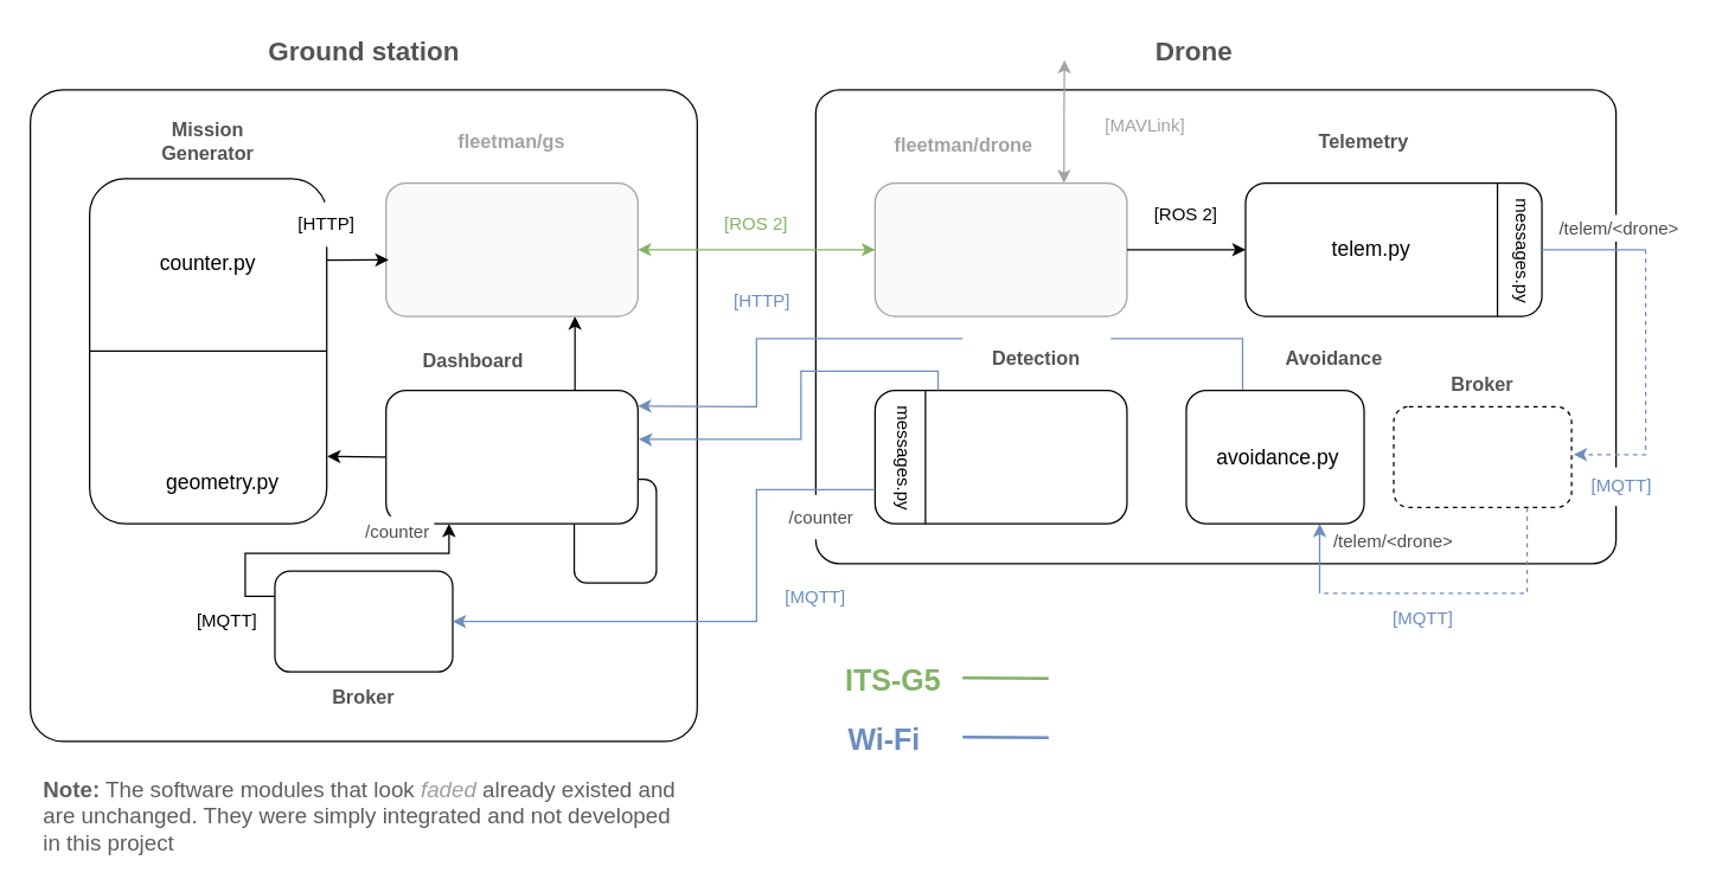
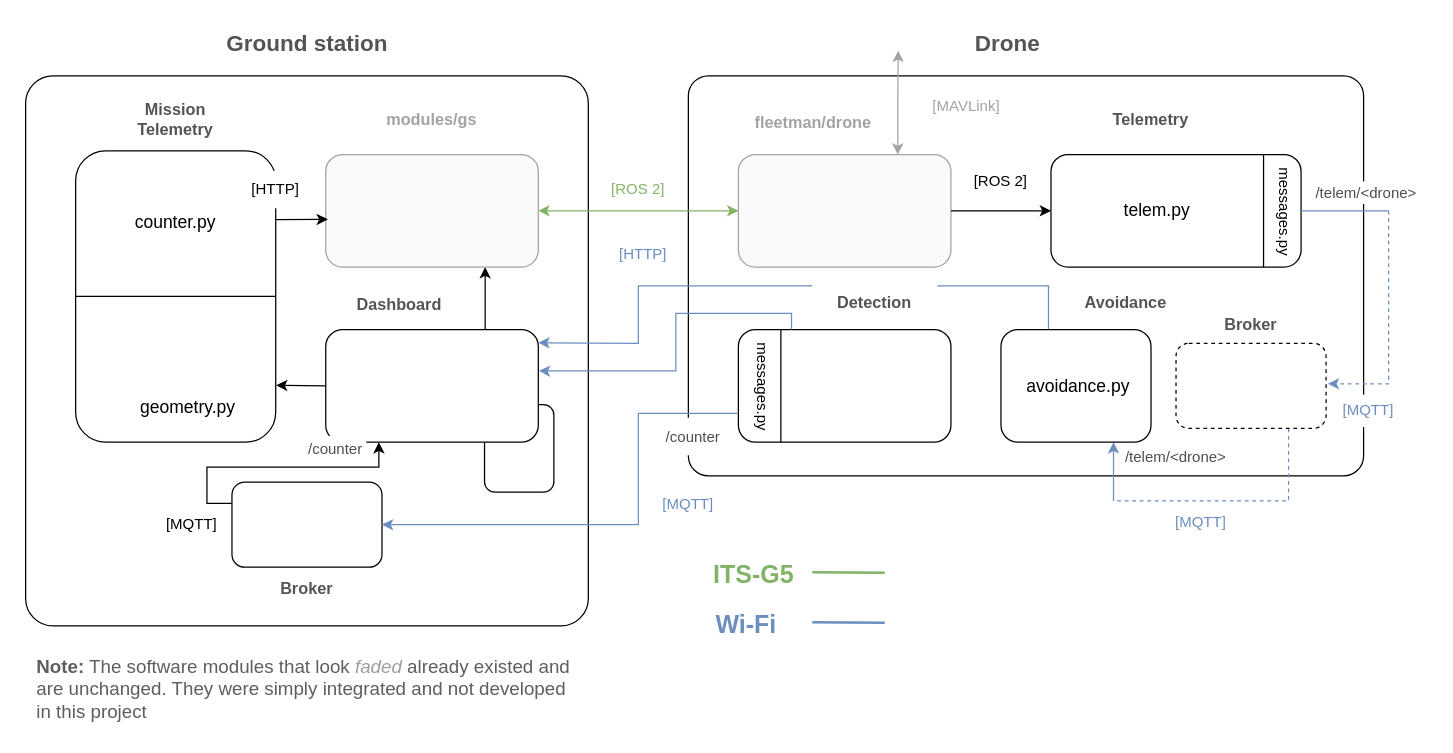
  <mxCell id="0" />
  <mxCell id="1" parent="0" />
  <mxCell id="2" value="" style="rounded=1;whiteSpace=wrap;html=1;arcSize=5;" parent="1" vertex="1"><mxGeometry x="20" y="60" width="450" height="440" as="geometry" /></mxCell>
  <mxCell id="3" style="edgeStyle=orthogonalEdgeStyle;rounded=0;orthogonalLoop=1;jettySize=auto;html=1;exitX=0.75;exitY=0;exitDx=0;exitDy=0;entryX=0.75;entryY=1;entryDx=0;entryDy=0;" edge="1" parent="1" source="60" target="10"><mxGeometry relative="1" as="geometry" /></mxCell>
  <mxCell id="4" value="Dashboard" style="text;html=1;align=center;verticalAlign=middle;whiteSpace=wrap;rounded=0;fontStyle=1;fontColor=#545454;fontSize=13;" parent="1" vertex="1"><mxGeometry x="268.86" y="228" width="100" height="30" as="geometry" /></mxCell>
  <mxCell id="5" value="Ground station" style="text;html=1;align=center;verticalAlign=middle;whiteSpace=wrap;rounded=0;fontStyle=1;fontColor=#545454;fontSize=18;" parent="1" vertex="1"><mxGeometry x="177.5" y="20" width="135" height="30" as="geometry" /></mxCell>
  <mxCell id="6" value="" style="rounded=1;whiteSpace=wrap;html=1;" parent="1" vertex="1"><mxGeometry x="60" y="120" width="160" height="233" as="geometry" /></mxCell>
- <mxCell id="7" value="Mission Generator" style="text;html=1;align=center;verticalAlign=middle;whiteSpace=wrap;rounded=0;fontStyle=1;fontColor=#545454;fontSize=13;" parent="1" vertex="1"><mxGeometry x="90" y="80" width="100" height="30" as="geometry" /></mxCell>
+ <mxCell id="7" value="Mission Telemetry" style="text;html=1;align=center;verticalAlign=middle;whiteSpace=wrap;rounded=0;fontStyle=1;fontColor=#545454;fontSize=13;" parent="1" vertex="1"><mxGeometry x="90" y="80" width="100" height="30" as="geometry" /></mxCell>
  <mxCell id="8" value="counter.py" style="text;html=1;align=center;verticalAlign=middle;whiteSpace=wrap;rounded=0;fontStyle=0;fontSize=14;" parent="1" vertex="1"><mxGeometry x="95" y="161.5" width="90" height="30" as="geometry" /></mxCell>
  <mxCell id="9" value="geometry.py" style="text;html=1;align=center;verticalAlign=middle;whiteSpace=wrap;rounded=0;fontStyle=0;fontSize=14;" parent="1" vertex="1"><mxGeometry x="105" y="310" width="90" height="30" as="geometry" /></mxCell>
  <mxCell id="10" value="" style="rounded=1;whiteSpace=wrap;html=1;fillColor=#FAFAFA;strokeColor=#A3A3A3;fontColor=#333333;" parent="1" vertex="1"><mxGeometry x="260" y="123" width="170" height="90" as="geometry" /></mxCell>
- <mxCell id="11" value="fleetman/gs" style="text;html=1;align=center;verticalAlign=middle;whiteSpace=wrap;rounded=0;fontStyle=1;fontColor=#A3A3A3;fontSize=13;" parent="1" vertex="1"><mxGeometry x="295" y="80" width="100" height="30" as="geometry" /></mxCell>
+ <mxCell id="11" value="modules/gs" style="text;html=1;align=center;verticalAlign=middle;whiteSpace=wrap;rounded=0;fontStyle=1;fontColor=#A3A3A3;fontSize=13;" parent="1" vertex="1"><mxGeometry x="295" y="80" width="100" height="30" as="geometry" /></mxCell>
  <mxCell id="12" value="" style="shape=image;verticalLabelPosition=bottom;labelBackgroundColor=default;verticalAlign=top;aspect=fixed;imageAspect=0;image=https://miro.medium.com/v2/resize:fit:700/1*5Ou07zVJEqtbfbG6f0kaSA.png;fillOpacity=30;" parent="1" vertex="1"><mxGeometry x="292.5" y="154.5" width="105" height="27" as="geometry" /></mxCell>
  <mxCell id="13" value="" style="endArrow=classic;html=1;rounded=0;entryX=0.01;entryY=0.576;entryDx=0;entryDy=0;entryPerimeter=0;" parent="1" target="10" edge="1"><mxGeometry width="50" height="50" relative="1" as="geometry"><mxPoint x="220" y="175" as="sourcePoint" /><mxPoint x="390" y="280" as="targetPoint" /></mxGeometry></mxCell>
  <mxCell id="14" value="[HTTP]" style="text;html=1;align=center;verticalAlign=middle;whiteSpace=wrap;rounded=0;fillColor=default;" parent="1" vertex="1"><mxGeometry x="190" y="136" width="60" height="30" as="geometry" /></mxCell>
  <mxCell id="15" value="" style="rounded=1;whiteSpace=wrap;html=1;arcSize=5;" parent="1" vertex="1"><mxGeometry x="550" y="60" width="540" height="320" as="geometry" /></mxCell>
  <mxCell id="16" value="Drone" style="text;html=1;align=center;verticalAlign=middle;whiteSpace=wrap;rounded=0;fontStyle=1;fontColor=#545454;fontSize=18;" parent="1" vertex="1"><mxGeometry x="737.5" y="20" width="135" height="30" as="geometry" /></mxCell>
  <mxCell id="17" style="edgeStyle=orthogonalEdgeStyle;rounded=0;orthogonalLoop=1;jettySize=auto;html=1;exitX=0.75;exitY=0;exitDx=0;exitDy=0;strokeColor=#A3A3A3;startArrow=classic;startFill=1;" edge="1" parent="1" source="18"><mxGeometry relative="1" as="geometry"><mxPoint x="717.824" y="40" as="targetPoint" /></mxGeometry></mxCell>
  <mxCell id="18" value="" style="rounded=1;whiteSpace=wrap;html=1;fillColor=#FAFAFA;strokeColor=#A3A3A3;fontColor=#333333;" parent="1" vertex="1"><mxGeometry x="590" y="123" width="170" height="90" as="geometry" /></mxCell>
  <mxCell id="19" value="fleetman/drone" style="text;html=1;align=center;verticalAlign=middle;whiteSpace=wrap;rounded=0;fontStyle=1;fontColor=#A3A3A3;fontSize=13;" parent="1" vertex="1"><mxGeometry x="600" y="82" width="100" height="30" as="geometry" /></mxCell>
  <mxCell id="20" value="" style="shape=image;verticalLabelPosition=bottom;labelBackgroundColor=default;verticalAlign=top;aspect=fixed;imageAspect=0;image=https://upload.wikimedia.org/wikipedia/commons/thumb/1/18/ISO_C%2B%2B_Logo.svg/800px-ISO_C%2B%2B_Logo.svg.png;fillOpacity=30;" parent="1" vertex="1"><mxGeometry x="654.09" y="144.5" width="41.82" height="47" as="geometry" /></mxCell>
  <mxCell id="21" value="" style="endArrow=classic;html=1;rounded=0;exitX=1;exitY=0.5;exitDx=0;exitDy=0;entryX=0;entryY=0.5;entryDx=0;entryDy=0;fontColor=#A3A3A3;strokeColor=#82B366;startArrow=classic;startFill=1;" parent="1" source="10" target="18" edge="1"><mxGeometry width="50" height="50" relative="1" as="geometry"><mxPoint x="490" y="210" as="sourcePoint" /><mxPoint x="540" y="160" as="targetPoint" /></mxGeometry></mxCell>
  <mxCell id="22" value="[ROS 2]" style="text;html=1;align=center;verticalAlign=middle;whiteSpace=wrap;rounded=0;fillColor=default;fontColor=#82B366;" parent="1" vertex="1"><mxGeometry x="480" y="136" width="60" height="30" as="geometry" /></mxCell>
  <mxCell id="23" value="" style="endArrow=none;html=1;rounded=0;exitX=0;exitY=0.5;exitDx=0;exitDy=0;entryX=1;entryY=0.5;entryDx=0;entryDy=0;" parent="1" source="6" target="6" edge="1"><mxGeometry width="50" height="50" relative="1" as="geometry"><mxPoint x="420" y="350" as="sourcePoint" /><mxPoint x="470" y="300" as="targetPoint" /></mxGeometry></mxCell>
  <mxCell id="24" value="" style="endArrow=classic;html=1;rounded=0;entryX=1.002;entryY=0.805;entryDx=0;entryDy=0;entryPerimeter=0;exitX=0;exitY=0.5;exitDx=0;exitDy=0;" parent="1" source="60" target="6" edge="1"><mxGeometry width="50" height="50" relative="1" as="geometry"><mxPoint x="230" y="185" as="sourcePoint" /><mxPoint x="272" y="185" as="targetPoint" /></mxGeometry></mxCell>
  <mxCell id="25" style="edgeStyle=orthogonalEdgeStyle;rounded=0;orthogonalLoop=1;jettySize=auto;html=1;entryX=1.012;entryY=0.476;entryDx=0;entryDy=0;strokeColor=#6C8EBF;dashed=1;entryPerimeter=0;" edge="1" parent="1" target="54"><mxGeometry relative="1" as="geometry"><mxPoint x="1110" y="168" as="sourcePoint" /><Array as="points"><mxPoint x="1110" y="168" /><mxPoint x="1110" y="306" /></Array></mxGeometry></mxCell>
  <mxCell id="26" value="" style="rounded=1;whiteSpace=wrap;html=1;" parent="1" vertex="1"><mxGeometry x="840" y="123" width="200" height="90" as="geometry" /></mxCell>
  <mxCell id="27" value="" style="endArrow=classic;html=1;rounded=0;entryX=0;entryY=0.5;entryDx=0;entryDy=0;exitX=1;exitY=0.5;exitDx=0;exitDy=0;" parent="1" source="18" target="26" edge="1"><mxGeometry width="50" height="50" relative="1" as="geometry"><mxPoint x="230" y="185" as="sourcePoint" /><mxPoint x="272" y="185" as="targetPoint" /></mxGeometry></mxCell>
  <mxCell id="28" value="Telemetry" style="text;html=1;align=center;verticalAlign=middle;whiteSpace=wrap;rounded=0;fontStyle=1;fontColor=#545454;fontSize=13;" parent="1" vertex="1"><mxGeometry x="870" y="80" width="100" height="30" as="geometry" /></mxCell>
  <mxCell id="29" value="[ROS 2]" style="text;html=1;align=center;verticalAlign=middle;whiteSpace=wrap;rounded=0;fillColor=default;fontColor=#000000;" parent="1" vertex="1"><mxGeometry x="770" y="129.5" width="60" height="30" as="geometry" /></mxCell>
  <mxCell id="30" value="" style="endArrow=none;html=1;rounded=0;entryX=0.5;entryY=0;entryDx=0;entryDy=0;exitX=0.5;exitY=1;exitDx=0;exitDy=0;" parent="1" edge="1"><mxGeometry width="50" height="50" relative="1" as="geometry"><mxPoint x="1010" y="213" as="sourcePoint" /><mxPoint x="1010" y="123" as="targetPoint" /></mxGeometry></mxCell>
  <mxCell id="31" value="telem.py" style="text;html=1;align=center;verticalAlign=middle;whiteSpace=wrap;rounded=0;fontStyle=0;fontSize=14;" parent="1" vertex="1"><mxGeometry x="840" y="153" width="170" height="30" as="geometry" /></mxCell>
  <mxCell id="32" value="" style="shape=image;verticalLabelPosition=bottom;labelBackgroundColor=default;verticalAlign=top;aspect=fixed;imageAspect=0;image=https://www.svgrepo.com/show/376344/python.svg;" parent="1" vertex="1"><mxGeometry x="904" y="94" width="72" height="72" as="geometry" /></mxCell>
  <mxCell id="33" value="Avoidance" style="text;html=1;align=center;verticalAlign=middle;whiteSpace=wrap;rounded=0;fontStyle=1;fontColor=#545454;fontSize=13;" parent="1" vertex="1"><mxGeometry x="850" y="226" width="100" height="30" as="geometry" /></mxCell>
  <mxCell id="34" value="" style="rounded=1;whiteSpace=wrap;html=1;" parent="1" vertex="1"><mxGeometry x="590" y="263" width="170" height="90" as="geometry" /></mxCell>
  <mxCell id="35" value="" style="shape=image;verticalLabelPosition=bottom;labelBackgroundColor=default;verticalAlign=top;aspect=fixed;imageAspect=0;image=https://cdn.analyticsvidhya.com/wp-content/uploads/2018/12/yologo_2.png;" parent="1" vertex="1"><mxGeometry x="660.84" y="285.97" width="64.16" height="34.06" as="geometry" /></mxCell>
  <mxCell id="36" value="" style="endArrow=classic;html=1;rounded=0;entryX=1;entryY=0.25;entryDx=0;entryDy=0;strokeColor=#6C8EBF;" parent="1" edge="1"><mxGeometry width="50" height="50" relative="1" as="geometry"><mxPoint x="838" y="263" as="sourcePoint" /><mxPoint x="430" y="273.5" as="targetPoint" /><Array as="points"><mxPoint x="838" y="228" /><mxPoint x="510" y="228" /><mxPoint x="510" y="274" /></Array></mxGeometry></mxCell>
  <mxCell id="37" value="Detection" style="text;html=1;align=center;verticalAlign=middle;whiteSpace=wrap;rounded=0;fontStyle=1;fontColor=#545454;fontSize=13;fillColor=default;" parent="1" vertex="1"><mxGeometry x="649.08" y="226" width="100" height="30" as="geometry" /></mxCell>
  <mxCell id="38" value="[HTTP]" style="text;html=1;align=center;verticalAlign=middle;whiteSpace=wrap;rounded=0;fillColor=default;fontColor=#6C8EBF;" parent="1" vertex="1"><mxGeometry x="484.08" y="189.5" width="60" height="26" as="geometry" /></mxCell>
  <mxCell id="39" value="" style="rounded=1;whiteSpace=wrap;html=1;fontColor=#000000;strokeColor=#000000;" parent="1" vertex="1"><mxGeometry x="185" y="385" width="120" height="68" as="geometry" /></mxCell>
  <mxCell id="40" value="Broker" style="text;html=1;align=center;verticalAlign=middle;whiteSpace=wrap;rounded=0;fontStyle=1;fontColor=#545454;fontSize=13;rotation=0;" parent="1" vertex="1"><mxGeometry x="195" y="455" width="100" height="30" as="geometry" /></mxCell>
  <mxCell id="41" value="&lt;b style=&quot;font-size: 15px;&quot;&gt;Note:&lt;/b&gt; The software modules that look &lt;span style=&quot;font-size: 15px;&quot;&gt;&lt;font color=&quot;#9e9e9e&quot; style=&quot;font-size: 15px;&quot;&gt;&lt;i&gt;faded&lt;/i&gt;&lt;/font&gt;&lt;/span&gt; already existed and are unchanged. They were simply integrated and not developed in this project" style="text;html=1;align=left;verticalAlign=middle;whiteSpace=wrap;rounded=0;fontSize=15;fontColor=#5E5E5E;" parent="1" vertex="1"><mxGeometry x="27" y="520" width="440" height="60" as="geometry" /></mxCell>
  <mxCell id="42" value="" style="shape=image;verticalLabelPosition=bottom;labelBackgroundColor=default;verticalAlign=top;aspect=fixed;imageAspect=0;image=https://projects.eclipse.org/sites/default/files/mosquitto-200px.png;" parent="1" vertex="1"><mxGeometry x="221.15" y="395.5" width="47.71" height="47" as="geometry" /></mxCell>
  <mxCell id="43" value="/telem/&amp;lt;drone&amp;gt;" style="text;html=1;align=left;verticalAlign=middle;whiteSpace=wrap;rounded=0;fontSize=12;fillColor=default;fontColor=#4D4D4D;" parent="1" vertex="1"><mxGeometry x="1050" y="144.5" width="90" height="18" as="geometry" /></mxCell>
  <mxCell id="44" value="/counter" style="text;html=1;align=center;verticalAlign=middle;whiteSpace=wrap;rounded=0;fontSize=12;fontColor=#4D4D4D;fillColor=default;" parent="1" vertex="1"><mxGeometry x="524" y="333.5" width="60" height="30" as="geometry" /></mxCell>
  <mxCell id="45" value="/telem/&amp;lt;drone&amp;gt;" style="text;html=1;align=center;verticalAlign=middle;whiteSpace=wrap;rounded=0;fontSize=12;fontColor=#4D4D4D;fillColor=default;" parent="1" vertex="1"><mxGeometry x="898" y="357.74" width="84" height="15" as="geometry" /></mxCell>
  <mxCell id="46" value="[MQTT]" style="text;html=1;align=center;verticalAlign=middle;whiteSpace=wrap;rounded=0;fillColor=default;fontColor=#6C8EBF;strokeColor=none;" parent="1" vertex="1"><mxGeometry x="520" y="388" width="60" height="30" as="geometry" /></mxCell>
  <mxCell id="47" value="[MQTT]" style="text;html=1;align=center;verticalAlign=middle;whiteSpace=wrap;rounded=0;fillColor=default;fontColor=#000000;strokeColor=none;" parent="1" vertex="1"><mxGeometry x="123" y="404" width="60" height="30" as="geometry" /></mxCell>
  <mxCell id="48" style="edgeStyle=orthogonalEdgeStyle;rounded=0;orthogonalLoop=1;jettySize=auto;html=1;startArrow=classic;startFill=1;endArrow=none;endFill=0;strokeColor=#6C8EBF;exitX=1;exitY=0.5;exitDx=0;exitDy=0;" parent="1" source="39" edge="1"><mxGeometry relative="1" as="geometry"><mxPoint x="590" y="330" as="targetPoint" /><mxPoint x="305" y="402" as="sourcePoint" /><Array as="points"><mxPoint x="510" y="419" /><mxPoint x="510" y="330" /></Array></mxGeometry></mxCell>
  <mxCell id="49" value="&lt;div style=&quot;&quot;&gt;&lt;font style=&quot;font-size: 20px;&quot;&gt;ITS-G5&lt;/font&gt;&lt;/div&gt;" style="text;html=1;align=center;verticalAlign=middle;whiteSpace=wrap;rounded=0;fontStyle=1;fontSize=15;fontColor=#82B366;" parent="1" vertex="1"><mxGeometry x="549.86" y="442.5" width="105" height="30" as="geometry" /></mxCell>
  <mxCell id="50" value="Wi-Fi" style="text;html=1;align=center;verticalAlign=middle;whiteSpace=wrap;rounded=0;fontStyle=1;fontSize=20;fontColor=#6C8EBF;" parent="1" vertex="1"><mxGeometry x="544.08" y="482.5" width="105" height="30" as="geometry" /></mxCell>
  <mxCell id="51" value="" style="endArrow=none;html=1;rounded=0;exitX=1;exitY=0.5;exitDx=0;exitDy=0;strokeWidth=2;fillColor=#fff2cc;strokeColor=#82B366;startArrow=none;startFill=0;endFill=0;" parent="1" edge="1"><mxGeometry width="50" height="50" relative="1" as="geometry"><mxPoint x="649.08" y="457" as="sourcePoint" /><mxPoint x="707.08" y="457.5" as="targetPoint" /></mxGeometry></mxCell>
  <mxCell id="52" value="" style="endArrow=none;html=1;rounded=0;exitX=1;exitY=0.5;exitDx=0;exitDy=0;strokeWidth=2;fillColor=#fff2cc;strokeColor=#6C8EBF;startArrow=none;startFill=0;endFill=0;" parent="1" edge="1"><mxGeometry width="50" height="50" relative="1" as="geometry"><mxPoint x="649.08" y="497" as="sourcePoint" /><mxPoint x="707.08" y="497.5" as="targetPoint" /></mxGeometry></mxCell>
  <mxCell id="53" style="edgeStyle=orthogonalEdgeStyle;rounded=0;orthogonalLoop=1;jettySize=auto;html=1;exitX=0.75;exitY=1;exitDx=0;exitDy=0;strokeColor=#6C8EBF;dashed=1;endArrow=none;endFill=0;" edge="1" parent="1" source="54"><mxGeometry relative="1" as="geometry"><mxPoint x="890" y="400" as="targetPoint" /><Array as="points"><mxPoint x="1030" y="400" /><mxPoint x="890" y="400" /></Array></mxGeometry></mxCell>
  <mxCell id="54" value="" style="rounded=1;whiteSpace=wrap;html=1;fontColor=#000000;strokeColor=#000000;dashed=1;" vertex="1" parent="1"><mxGeometry x="940" y="274" width="120" height="68" as="geometry" /></mxCell>
  <mxCell id="55" value="Broker" style="text;html=1;align=center;verticalAlign=middle;whiteSpace=wrap;rounded=0;fontStyle=1;fontColor=#545454;fontSize=13;rotation=0;" vertex="1" parent="1"><mxGeometry x="950" y="244" width="100" height="30" as="geometry" /></mxCell>
  <mxCell id="56" value="" style="shape=image;verticalLabelPosition=bottom;labelBackgroundColor=default;verticalAlign=top;aspect=fixed;imageAspect=0;image=https://projects.eclipse.org/sites/default/files/mosquitto-200px.png;" vertex="1" parent="1"><mxGeometry x="976.15" y="284.5" width="47.71" height="47" as="geometry" /></mxCell>
  <mxCell id="57" value="" style="rounded=1;whiteSpace=wrap;html=1;" vertex="1" parent="1"><mxGeometry x="387" y="323" width="55.46" height="70" as="geometry" /></mxCell>
  <mxCell id="58" value="[MQTT]" style="text;html=1;align=center;verticalAlign=middle;whiteSpace=wrap;rounded=0;fillColor=default;fontColor=#6C8EBF;strokeColor=none;" vertex="1" parent="1"><mxGeometry x="1064" y="315" width="60" height="26" as="geometry" /></mxCell>
  <mxCell id="59" value="[MQTT]" style="text;html=1;align=center;verticalAlign=middle;whiteSpace=wrap;rounded=0;fillColor=default;fontColor=#6C8EBF;strokeColor=none;" vertex="1" parent="1"><mxGeometry x="930" y="404" width="60" height="26" as="geometry" /></mxCell>
  <mxCell id="60" value="" style="rounded=1;whiteSpace=wrap;html=1;" parent="1" vertex="1"><mxGeometry x="260" y="263" width="170" height="90" as="geometry" /></mxCell>
  <mxCell id="61" value="" style="shape=image;verticalLabelPosition=bottom;labelBackgroundColor=default;verticalAlign=top;aspect=fixed;imageAspect=0;image=https://miro.medium.com/v2/resize:fit:438/1*dQvABiWzbE28OTPYjzElKw.png;" parent="1" vertex="1"><mxGeometry x="307.46" y="280" width="75.08" height="42" as="geometry" /></mxCell>
  <mxCell id="62" value="" style="shape=image;verticalLabelPosition=bottom;labelBackgroundColor=default;verticalAlign=top;aspect=fixed;imageAspect=0;image=https://static-00.iconduck.com/assets.00/mysql-original-wordmark-icon-2048x1064-jfbaqrzh.png;" vertex="1" parent="1"><mxGeometry x="393.29" y="365.74" width="42.88" height="22.26" as="geometry" /></mxCell>
  <mxCell id="63" value="/counter" style="text;html=1;align=center;verticalAlign=middle;whiteSpace=wrap;rounded=0;fontSize=12;fillColor=default;fontColor=#4D4D4D;" parent="1" vertex="1"><mxGeometry x="242.5" y="348" width="50" height="22" as="geometry" /></mxCell>
  <mxCell id="64" style="edgeStyle=orthogonalEdgeStyle;rounded=0;orthogonalLoop=1;jettySize=auto;html=1;exitX=0;exitY=0.25;exitDx=0;exitDy=0;entryX=0.25;entryY=1;entryDx=0;entryDy=0;" parent="1" source="39" target="60" edge="1"><mxGeometry relative="1" as="geometry"><Array as="points"><mxPoint x="165" y="402" /><mxPoint x="165" y="373" /><mxPoint x="303" y="373" /><mxPoint x="303" y="353" /></Array></mxGeometry></mxCell>
  <mxCell id="65" value="" style="shape=image;verticalLabelPosition=bottom;labelBackgroundColor=default;verticalAlign=top;aspect=fixed;imageAspect=0;image=https://www.svgrepo.com/show/376344/python.svg;" vertex="1" parent="1"><mxGeometry x="639" y="315" width="72" height="72" as="geometry" /></mxCell>
  <mxCell id="66" value="" style="shape=image;verticalLabelPosition=bottom;labelBackgroundColor=default;verticalAlign=top;aspect=fixed;imageAspect=0;image=https://www.svgrepo.com/show/376344/python.svg;" vertex="1" parent="1"><mxGeometry x="309" y="313" width="72" height="72" as="geometry" /></mxCell>
  <mxCell id="67" value="" style="shape=image;verticalLabelPosition=bottom;labelBackgroundColor=default;verticalAlign=top;aspect=fixed;imageAspect=0;image=https://www.svgrepo.com/show/376344/python.svg;" parent="1" vertex="1"><mxGeometry x="27" y="200.5" width="72" height="72" as="geometry" /></mxCell>
  <mxCell id="68" value="" style="endArrow=classic;html=1;rounded=0;strokeColor=#6C8EBF;" edge="1" parent="1"><mxGeometry width="50" height="50" relative="1" as="geometry"><mxPoint x="890" y="400" as="sourcePoint" /><mxPoint x="890" y="353" as="targetPoint" /></mxGeometry></mxCell>
  <mxCell id="69" value="" style="endArrow=none;html=1;rounded=0;exitX=1;exitY=0.5;exitDx=0;exitDy=0;strokeColor=#6C8EBF;" edge="1" parent="1" source="26"><mxGeometry width="50" height="50" relative="1" as="geometry"><mxPoint x="850" y="310" as="sourcePoint" /><mxPoint x="1110" y="168" as="targetPoint" /></mxGeometry></mxCell>
  <mxCell id="70" value="messages.py" style="text;html=1;align=center;verticalAlign=middle;whiteSpace=wrap;rounded=0;fontStyle=0;fontSize=12;rotation=90;" vertex="1" parent="1"><mxGeometry x="564.09" y="294" width="90" height="30" as="geometry" /></mxCell>
  <mxCell id="71" value="messages.py" style="text;html=1;align=center;verticalAlign=middle;whiteSpace=wrap;rounded=0;fontStyle=0;fontSize=12;rotation=90;" vertex="1" parent="1"><mxGeometry x="982" y="154" width="90" height="30" as="geometry" /></mxCell>
  <mxCell id="72" value="" style="endArrow=none;html=1;rounded=0;entryX=0.5;entryY=0;entryDx=0;entryDy=0;exitX=0.5;exitY=1;exitDx=0;exitDy=0;" edge="1" parent="1"><mxGeometry width="50" height="50" relative="1" as="geometry"><mxPoint x="624" y="353" as="sourcePoint" /><mxPoint x="624" y="263" as="targetPoint" /></mxGeometry></mxCell>
  <mxCell id="73" style="edgeStyle=orthogonalEdgeStyle;rounded=0;orthogonalLoop=1;jettySize=auto;html=1;exitX=0.25;exitY=0;exitDx=0;exitDy=0;strokeColor=#6C8EBF;entryX=1.003;entryY=0.366;entryDx=0;entryDy=0;entryPerimeter=0;" edge="1" parent="1" source="34" target="60"><mxGeometry relative="1" as="geometry"><mxPoint x="430" y="297" as="targetPoint" /><Array as="points"><mxPoint x="633" y="250" /><mxPoint x="540" y="250" /><mxPoint x="540" y="296" /><mxPoint x="432" y="296" /></Array></mxGeometry></mxCell>
  <mxCell id="74" value="" style="rounded=1;whiteSpace=wrap;html=1;" parent="1" vertex="1"><mxGeometry x="800" y="263" width="120" height="90" as="geometry" /></mxCell>
  <mxCell id="75" value="" style="shape=image;verticalLabelPosition=bottom;labelBackgroundColor=default;verticalAlign=top;aspect=fixed;imageAspect=0;image=https://www.svgrepo.com/show/376344/python.svg;" parent="1" vertex="1"><mxGeometry x="824" y="315" width="72" height="72" as="geometry" /></mxCell>
  <mxCell id="76" value="avoidance.py" style="text;html=1;align=center;verticalAlign=middle;whiteSpace=wrap;rounded=0;fontStyle=0;fontSize=14;" vertex="1" parent="1"><mxGeometry x="817" y="293" width="90" height="30" as="geometry" /></mxCell>
  <mxCell id="77" value="[MAVLink]" style="text;html=1;align=center;verticalAlign=middle;whiteSpace=wrap;rounded=0;fillColor=default;fontColor=#A3A3A3;" vertex="1" parent="1"><mxGeometry x="725" y="70" width="95" height="30" as="geometry" /></mxCell>
